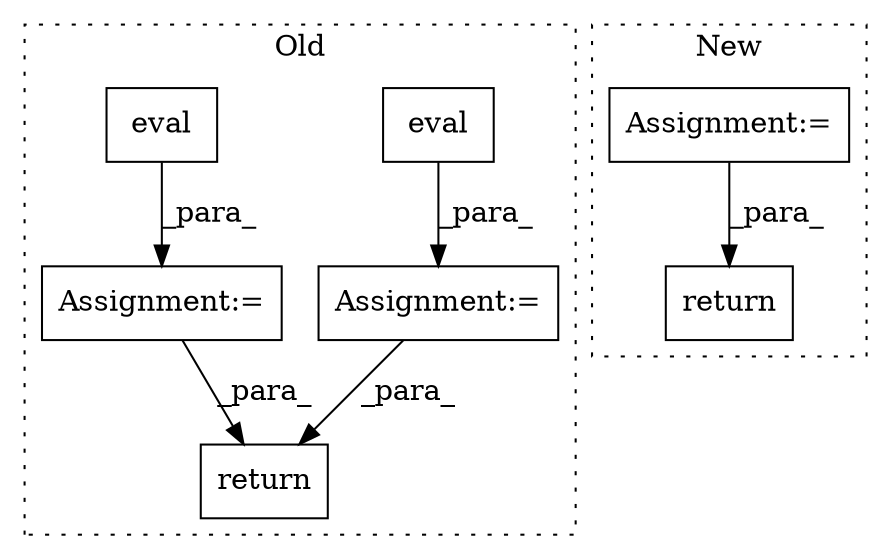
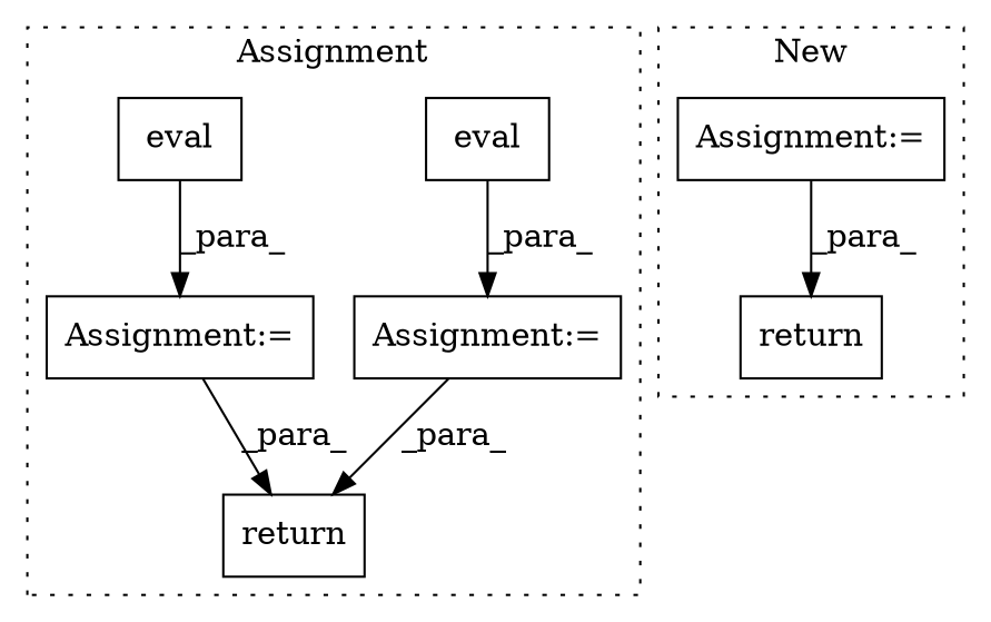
  digraph {
    node [a=7 l=1 shape=box]
    n1 [a=32 l=6 label=eval s=992]
    n2 [a=41 l=14 label=return s=1006]
    n3 [label="Assignment:=" s=983]
    n4 [label="Assignment:=" s=959]
    n5 [a=32 l=6 label=eval s=968]
    n6 [a=41 l=7 label=return s=1066]
    n7 [label="Assignment:=" s=964]
    subgraph cluster_1 {
-     label=Old
+     label=Assignment
      style=dotted
      n1
      n2
      n3
      n4
      n5
    }
    subgraph cluster_2 {
      label=New
      style=dotted
      n6
      n7
    }
    n1 -> n3 [label=_para_]
    n3 -> n2 [label=_para_]
    n4 -> n2 [label=_para_]
    n5 -> n4 [label=_para_]
    n7 -> n6 [label=_para_]
  }
